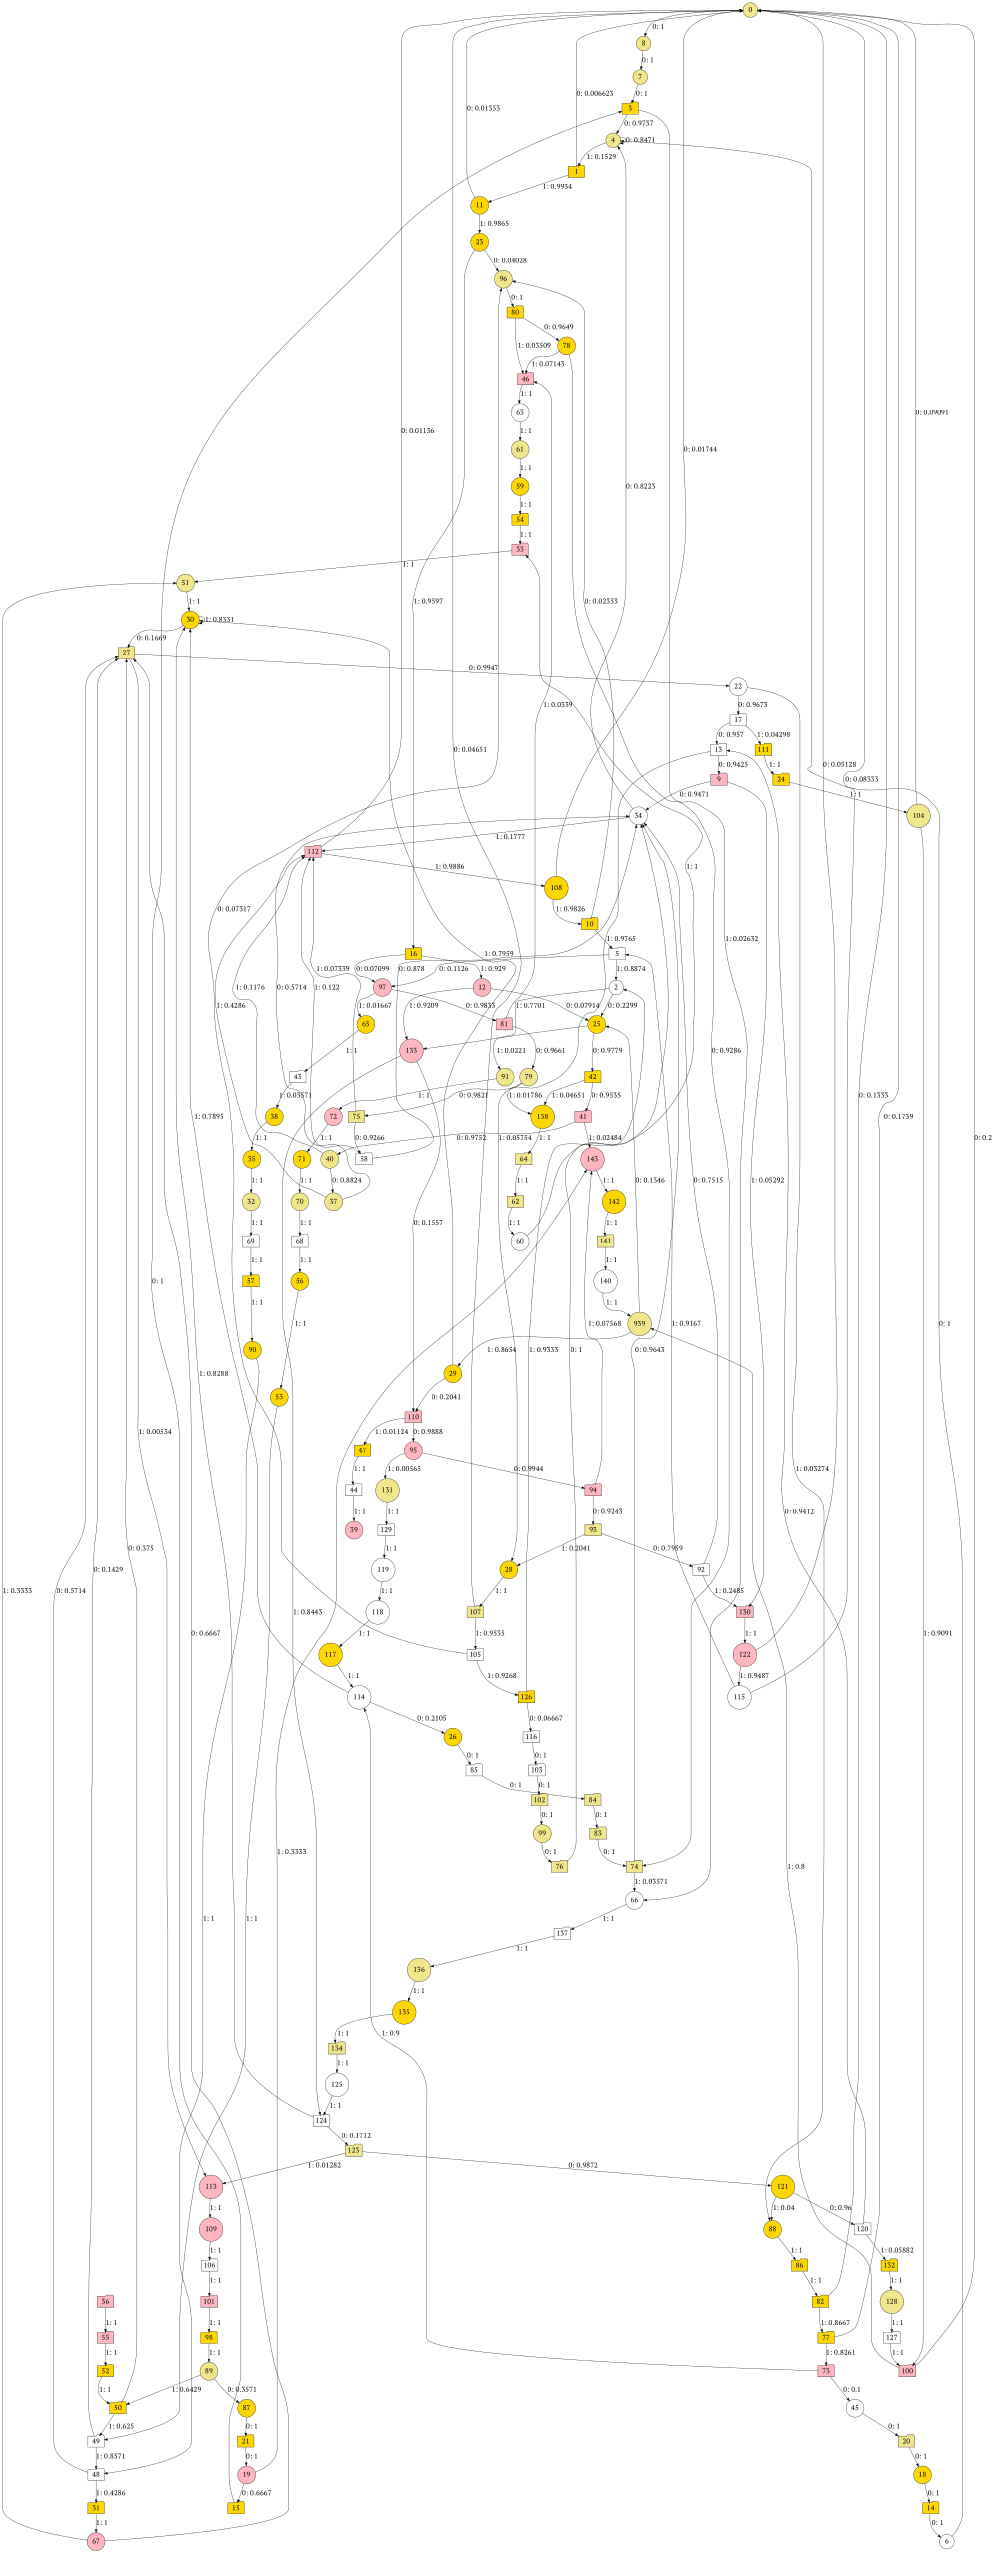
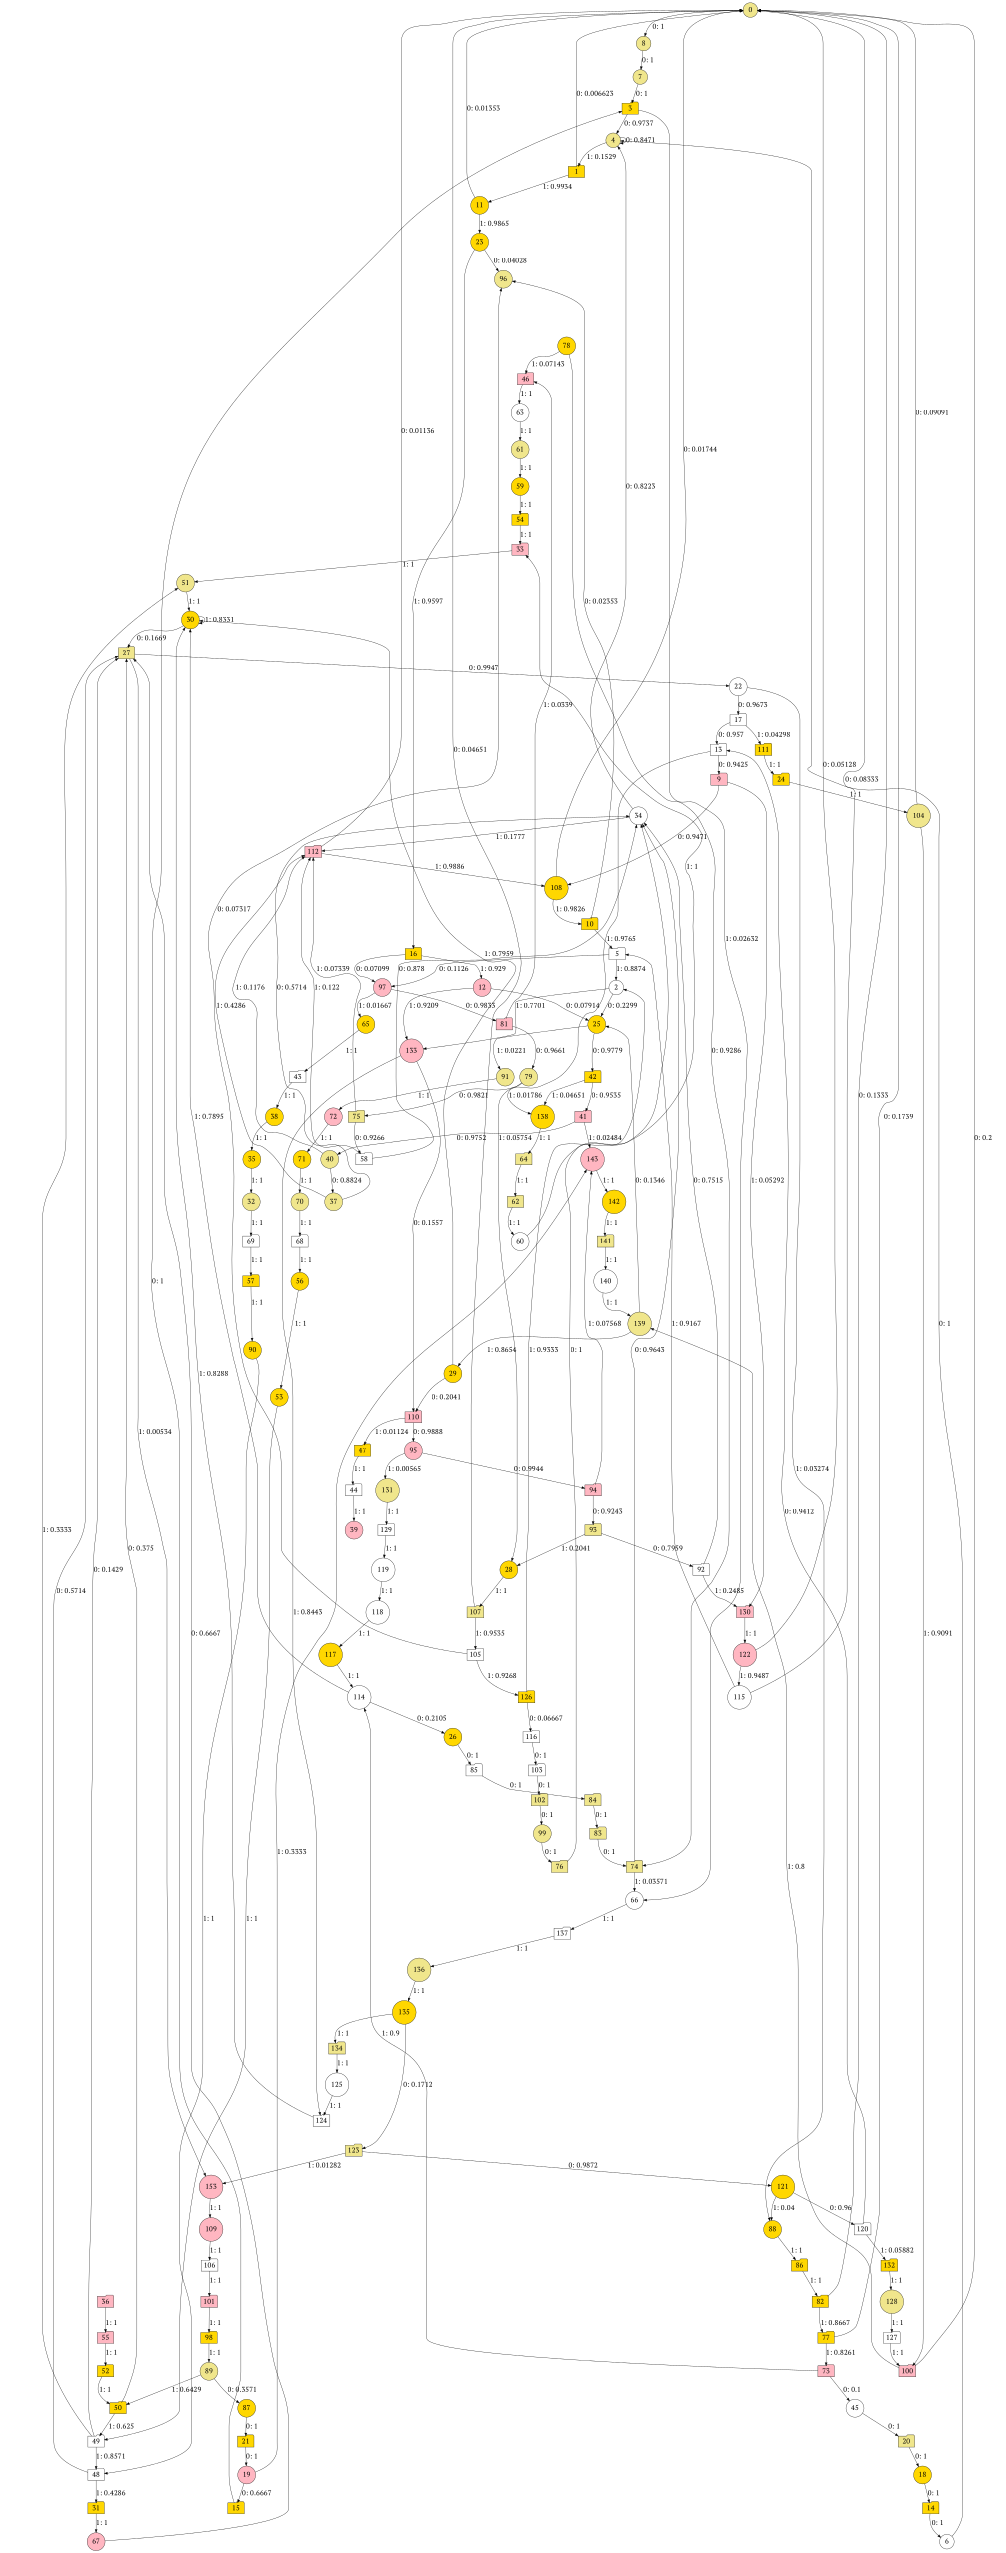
  digraph {
    fontname="PT Serif"
    node [fillcolor=gold fontname="PT Serif" fontsize=24 shape=folder style=filled]
    edge [fontname="PT Serif" fontsize=24]
    0 [fillcolor=khaki shape=circle]
    8 [fillcolor=khaki shape=circle]
    7 [fillcolor=khaki shape=circle]
    3
    1
    11 [shape=circle]
    23 [shape=circle]
    96 [fillcolor=khaki shape=circle]
    16
    2 [fillcolor=white shape=circle]
    25 [shape=circle]
    133 [fillcolor=lightpink shape=circle]
    42
    91 [fillcolor=khaki shape=circle]
    110 [fillcolor=lightpink]
    124 [fillcolor=white]
    41 [fillcolor=lightpink]
    138 [shape=circle]
    72 [fillcolor=lightpink shape=circle]
    47
    95 [fillcolor=lightpink shape=circle]
    30 [shape=circle]
    123 [fillcolor=khaki]
    4 [fillcolor=khaki shape=circle]
    66 [fillcolor=white shape=circle]
    137 [fillcolor=white]
    136 [fillcolor=khaki shape=circle]
    5 [fillcolor=white]
    97 [fillcolor=lightpink shape=circle]
    65 [shape=circle]
    81 [fillcolor=lightpink]
    43 [fillcolor=white]
    46 [fillcolor=lightpink]
    79 [fillcolor=khaki shape=circle]
    6 [fillcolor=white shape=circle]
    9 [fillcolor=lightpink]
    34 [fillcolor=white shape=circle]
    130 [fillcolor=lightpink]
    112 [fillcolor=lightpink]
    122 [fillcolor=lightpink shape=circle]
    108 [shape=circle]
    115 [fillcolor=white shape=circle]
    10
-   80
    78 [shape=circle]
    12 [fillcolor=lightpink shape=circle]
    13 [fillcolor=white]
    28 [shape=circle]
    107 [fillcolor=khaki]
    105 [fillcolor=white]
    14
    15
    17 [fillcolor=white]
    111
    24
    104 [fillcolor=khaki shape=circle]
    18 [shape=circle]
    19 [fillcolor=lightpink shape=circle]
    143 [fillcolor=lightpink shape=circle]
    142 [shape=circle]
    141 [fillcolor=khaki]
    20 [fillcolor=khaki]
    21
    22 [fillcolor=white shape=circle]
    88 [shape=circle]
    86
    82
    100 [fillcolor=lightpink]
-   139 [fillcolor=khaki shape=circle label=939]
+   139 [fillcolor=khaki shape=circle]
    40 [fillcolor=khaki shape=circle]
    64 [fillcolor=khaki]
    71 [shape=circle]
    26 [shape=circle]
    85 [fillcolor=white]
    84 [fillcolor=khaki]
    83 [fillcolor=khaki]
    27 [fillcolor=khaki]
-   113 [fillcolor=lightpink shape=circle]
+   113 [fillcolor=lightpink shape=circle label=153]
    109 [fillcolor=lightpink shape=circle]
    106 [fillcolor=white]
    126
    29 [shape=circle]
    44 [fillcolor=white]
    94 [fillcolor=lightpink]
    131 [fillcolor=khaki shape=circle]
    67 [fillcolor=lightpink shape=circle]
    31
    51 [fillcolor=khaki shape=circle]
    32 [fillcolor=khaki shape=circle]
    69 [fillcolor=white]
    57
    90 [shape=circle]
    33 [fillcolor=lightpink]
    35 [shape=circle]
    36 [fillcolor=lightpink]
    55 [fillcolor=lightpink]
    52
    50
    37 [fillcolor=khaki shape=circle]
    38 [shape=circle]
    39 [fillcolor=lightpink shape=circle]
    62 [fillcolor=khaki]
    45 [fillcolor=white shape=circle]
    63 [fillcolor=white shape=circle]
    61 [fillcolor=khaki shape=circle]
    59 [shape=circle]
    48 [fillcolor=white]
    49 [fillcolor=white]
    53 [shape=circle]
    54
    56 [shape=circle]
    58 [fillcolor=white]
    60 [fillcolor=white shape=circle]
    135 [shape=circle]
    68 [fillcolor=white]
    70 [fillcolor=khaki shape=circle]
    73 [fillcolor=lightpink]
    114 [fillcolor=white shape=circle]
    74 [fillcolor=khaki]
    75 [fillcolor=khaki]
    76 [fillcolor=khaki]
    77
    87 [shape=circle]
    89 [fillcolor=khaki shape=circle]
    92 [fillcolor=white]
    93 [fillcolor=khaki]
    129 [fillcolor=white]
    119 [fillcolor=white shape=circle]
    98
    99 [fillcolor=khaki shape=circle]
    101 [fillcolor=lightpink]
    102 [fillcolor=khaki]
    103 [fillcolor=white]
    116 [fillcolor=white]
    117 [shape=circle]
    118 [fillcolor=white shape=circle]
    120 [fillcolor=white]
    132
    128 [fillcolor=khaki shape=circle]
    127 [fillcolor=white]
    121 [shape=circle]
    125 [fillcolor=white shape=circle]
    134 [fillcolor=khaki]
    140 [fillcolor=white shape=circle]
    0 -> 8 [label="0: 1        "]
    8 -> 7 [label="0: 1        "]
    7 -> 3 [label="0: 1        "]
    3 -> 4 [label="0: 0.9737   "]
    3 -> 66 [label="1: 0.02632  "]
    1 -> 0 [label="0: 0.006623  "]
    1 -> 11 [label="1: 0.9934   "]
    11 -> 0 [label="0: 0.01353  "]
    11 -> 23 [label="1: 0.9865   "]
    23 -> 96 [label="0: 0.04028  "]
    23 -> 16 [label="1: 0.9597   "]
-   96 -> 80 [label="0: 1        "]
    16 -> 97 [label="0: 0.07099  "]
    16 -> 12 [label="1: 0.929    "]
    2 -> 25 [label="0: 0.2299   "]
    2 -> 133 [label="1: 0.7701   "]
    25 -> 42 [label="0: 0.9779   "]
    25 -> 91 [label="1: 0.0221   "]
    133 -> 110 [label="0: 0.1557   "]
    133 -> 124 [label="1: 0.8443   "]
    42 -> 41 [label="0: 0.9535   "]
    42 -> 138 [label="1: 0.04651  "]
    91 -> 72 [label="1: 1        "]
    110 -> 47 [label="1: 0.01124  "]
    110 -> 95 [label="0: 0.9888   "]
    124 -> 30 [label="1: 0.8288   "]
-   124 -> 123 [label="0: 0.1712   "]
+   135 -> 123 [label="0: 0.1712   "]
    41 -> 143 [label="1: 0.02484  "]
    41 -> 40 [label="0: 0.9752   "]
    138 -> 64 [label="1: 1        "]
    72 -> 71 [label="1: 1        "]
    47 -> 44 [label="1: 1        "]
    95 -> 94 [label="0: 0.9944   "]
    95 -> 131 [label="1: 0.00565  "]
    30 -> 30 [label="1: 0.8331   "]
    30 -> 27 [label="0: 0.1669   "]
    123 -> 113 [label="1: 0.01282  "]
    123 -> 121 [label="0: 0.9872   "]
    4 -> 1 [label="1: 0.1529   "]
    4 -> 4 [label="0: 0.8471   "]
    66 -> 137 [label="1: 1        "]
    137 -> 136 [label="1: 1        "]
    136 -> 135 [label="1: 1        "]
    5 -> 2 [label="1: 0.8874   "]
    5 -> 97 [label="0: 0.1126   "]
    97 -> 65 [label="1: 0.01667  "]
    97 -> 81 [label="0: 0.9833   "]
    65 -> 43 [label="1: 1        "]
    81 -> 46 [label="1: 0.0339   "]
    81 -> 79 [label="0: 0.9661   "]
-   43 -> 38 [label="1: 0.03571  "]
+   43 -> 38 [label="1: 1        "]
    46 -> 63 [label="1: 1        "]
    79 -> 138 [label="1: 0.01786  "]
    79 -> 75 [label="0: 0.9821   "]
    6 -> 4 [label="0: 1        "]
-   9 -> 34 [label="0: 0.9471   "]
+   9 -> 108 [label="0: 0.9471   "]
    9 -> 130 [label="1: 0.05292  "]
    34 -> 4 [label="0: 0.8223   "]
    34 -> 112 [label="1: 0.1777   "]
    130 -> 122 [label="1: 1        "]
    112 -> 0 [label="0: 0.01136  "]
    112 -> 108 [label="1: 0.9886   "]
    122 -> 0 [label="0: 0.05128  "]
    122 -> 115 [label="1: 0.9487   "]
    108 -> 0 [label="0: 0.01744  "]
    108 -> 10 [label="1: 0.9826   "]
    115 -> 0 [label="0: 0.08333  "]
    115 -> 5 [label="1: 0.9167   "]
    10 -> 96 [label="0: 0.02353  "]
    10 -> 5 [label="1: 0.9765   "]
-   80 -> 46 [label="1: 0.03509  "]
-   80 -> 78 [label="0: 0.9649   "]
    78 -> 46 [label="1: 0.07143  "]
    78 -> 74 [label="0: 0.9286   "]
    12 -> 25 [label="0: 0.07914  "]
    12 -> 133 [label="1: 0.9209   "]
    13 -> 9 [label="0: 0.9425   "]
    13 -> 28 [label="1: 0.05754  "]
    28 -> 107 [label="1: 1        "]
    107 -> 0 [label="0: 0.04651  "]
    107 -> 105 [label="1: 0.9535   "]
    105 -> 96 [label="0: 0.07317  "]
    105 -> 126 [label="1: 0.9268   "]
    14 -> 6 [label="0: 1        "]
    15 -> 3 [label="0: 1        "]
    17 -> 13 [label="0: 0.957    "]
    17 -> 111 [label="1: 0.04298  "]
    111 -> 24 [label="1: 1        "]
    24 -> 104 [label="1: 1        "]
    104 -> 0 [label="0: 0.09091  "]
    104 -> 100 [label="1: 0.9091   "]
    18 -> 14 [label="0: 1        "]
    19 -> 15 [label="0: 0.6667   "]
    19 -> 143 [label="1: 0.3333   "]
    143 -> 142 [label="1: 1        "]
    142 -> 141 [label="1: 1        "]
    141 -> 140 [label="1: 1        "]
    20 -> 18 [label="0: 1        "]
    21 -> 19 [label="0: 1        "]
    22 -> 17 [label="0: 0.9673   "]
    22 -> 88 [label="1: 0.03274  "]
    88 -> 86 [label="1: 1        "]
    86 -> 82 [label="1: 1        "]
    82 -> 0 [label="0: 0.1333   "]
    82 -> 77 [label="1: 0.8667   "]
    100 -> 0 [label="0: 0.2      "]
    100 -> 139 [label="1: 0.8      "]
    139 -> 25 [label="0: 0.1346   "]
    139 -> 29 [label="1: 0.8654   "]
    40 -> 112 [label="1: 0.1176   "]
    40 -> 37 [label="0: 0.8824   "]
    64 -> 62 [label="1: 1        "]
    71 -> 70 [label="1: 1        "]
    26 -> 85 [label="0: 1        "]
    85 -> 84 [label="0: 1        "]
    84 -> 83 [label="0: 1        "]
    83 -> 74 [label="0: 1        "]
    27 -> 22 [label="0: 0.9947   "]
    27 -> 113 [label="1: 0.00534  "]
    113 -> 109 [label="1: 1        "]
    109 -> 106 [label="1: 1        "]
    106 -> 101 [label="1: 1        "]
    126 -> 2 [label="1: 0.9333   "]
    126 -> 116 [label="0: 0.06667  "]
    29 -> 110 [label="0: 0.2041   "]
    29 -> 30 [label="1: 0.7959   "]
    44 -> 39 [label="1: 1        "]
    94 -> 143 [label="1: 0.07568  "]
    94 -> 93 [label="0: 0.9243   "]
    131 -> 129 [label="1: 1        "]
    67 -> 27 [label="0: 0.6667   "]
-   67 -> 51 [label="1: 0.3333   "]
+   49 -> 51 [label="1: 0.3333   "]
    31 -> 67 [label="1: 1        "]
    51 -> 30 [label="1: 1        "]
    32 -> 69 [label="1: 1        "]
    69 -> 57 [label="1: 1        "]
    57 -> 90 [label="1: 1        "]
    90 -> 48 [label="1: 1        "]
    33 -> 51 [label="1: 1        "]
    35 -> 32 [label="1: 1        "]
    36 -> 55 [label="1: 1        "]
    55 -> 52 [label="1: 1        "]
    52 -> 50 [label="1: 1        "]
    50 -> 27 [label="0: 0.375    "]
    50 -> 49 [label="1: 0.625    "]
    37 -> 34 [label="0: 0.5714   "]
    37 -> 112 [label="1: 0.4286   "]
    38 -> 35 [label="1: 1        "]
    62 -> 60 [label="1: 1        "]
    45 -> 20 [label="0: 1        "]
    63 -> 61 [label="1: 1        "]
    61 -> 59 [label="1: 1        "]
    59 -> 54 [label="1: 1        "]
    48 -> 27 [label="0: 0.5714   "]
    48 -> 31 [label="1: 0.4286   "]
    49 -> 27 [label="0: 0.1429   "]
    49 -> 48 [label="1: 0.8571   "]
    53 -> 49 [label="1: 1        "]
    54 -> 33 [label="1: 1        "]
    56 -> 53 [label="1: 1        "]
    58 -> 34 [label="0: 0.878    "]
    58 -> 112 [label="1: 0.122    "]
    60 -> 33 [label="1: 1        "]
    135 -> 134 [label="1: 1        "]
    68 -> 56 [label="1: 1        "]
    70 -> 68 [label="1: 1        "]
    73 -> 45 [label="0: 0.1      "]
    73 -> 114 [label="1: 0.9      "]
    114 -> 30 [label="1: 0.7895   "]
    114 -> 26 [label="0: 0.2105   "]
    74 -> 66 [label="1: 0.03571  "]
    74 -> 34 [label="0: 0.9643   "]
    75 -> 112 [label="1: 0.07339  "]
    75 -> 58 [label="0: 0.9266   "]
    76 -> 34 [label="0: 1        "]
    77 -> 0 [label="0: 0.1739   "]
    77 -> 73 [label="1: 0.8261   "]
    87 -> 21 [label="0: 1        "]
    89 -> 50 [label="1: 0.6429   "]
    89 -> 87 [label="0: 0.3571   "]
    92 -> 34 [label="0: 0.7515   "]
    92 -> 130 [label="1: 0.2485   "]
    93 -> 28 [label="1: 0.2041   "]
    93 -> 92 [label="0: 0.7959   "]
    129 -> 119 [label="1: 1        "]
    119 -> 118 [label="1: 1        "]
    98 -> 89 [label="1: 1        "]
    99 -> 76 [label="0: 1        "]
    101 -> 98 [label="1: 1        "]
    102 -> 99 [label="0: 1        "]
    103 -> 102 [label="0: 1        "]
    116 -> 103 [label="0: 1        "]
    117 -> 114 [label="1: 1        "]
    118 -> 117 [label="1: 1        "]
    120 -> 13 [label="0: 0.9412   "]
    120 -> 132 [label="1: 0.05882  "]
    132 -> 128 [label="1: 1        "]
    128 -> 127 [label="1: 1        "]
    127 -> 100 [label="1: 1        "]
    121 -> 88 [label="1: 0.04     "]
    121 -> 120 [label="0: 0.96     "]
    125 -> 124 [label="1: 1        "]
    134 -> 125 [label="1: 1        "]
    140 -> 139 [label="1: 1        "]
  }
